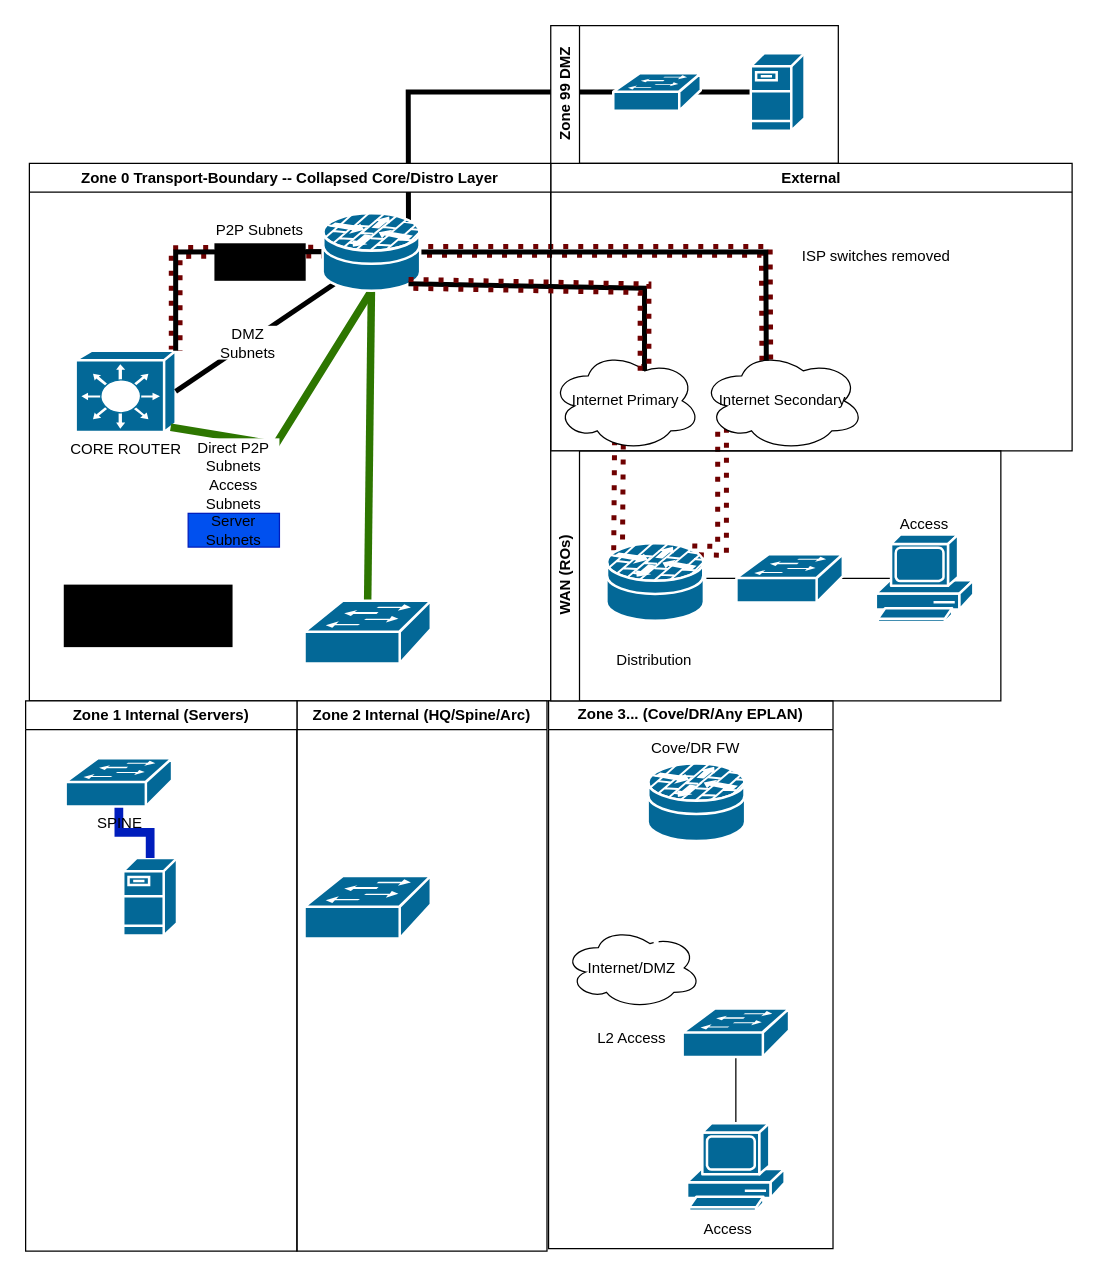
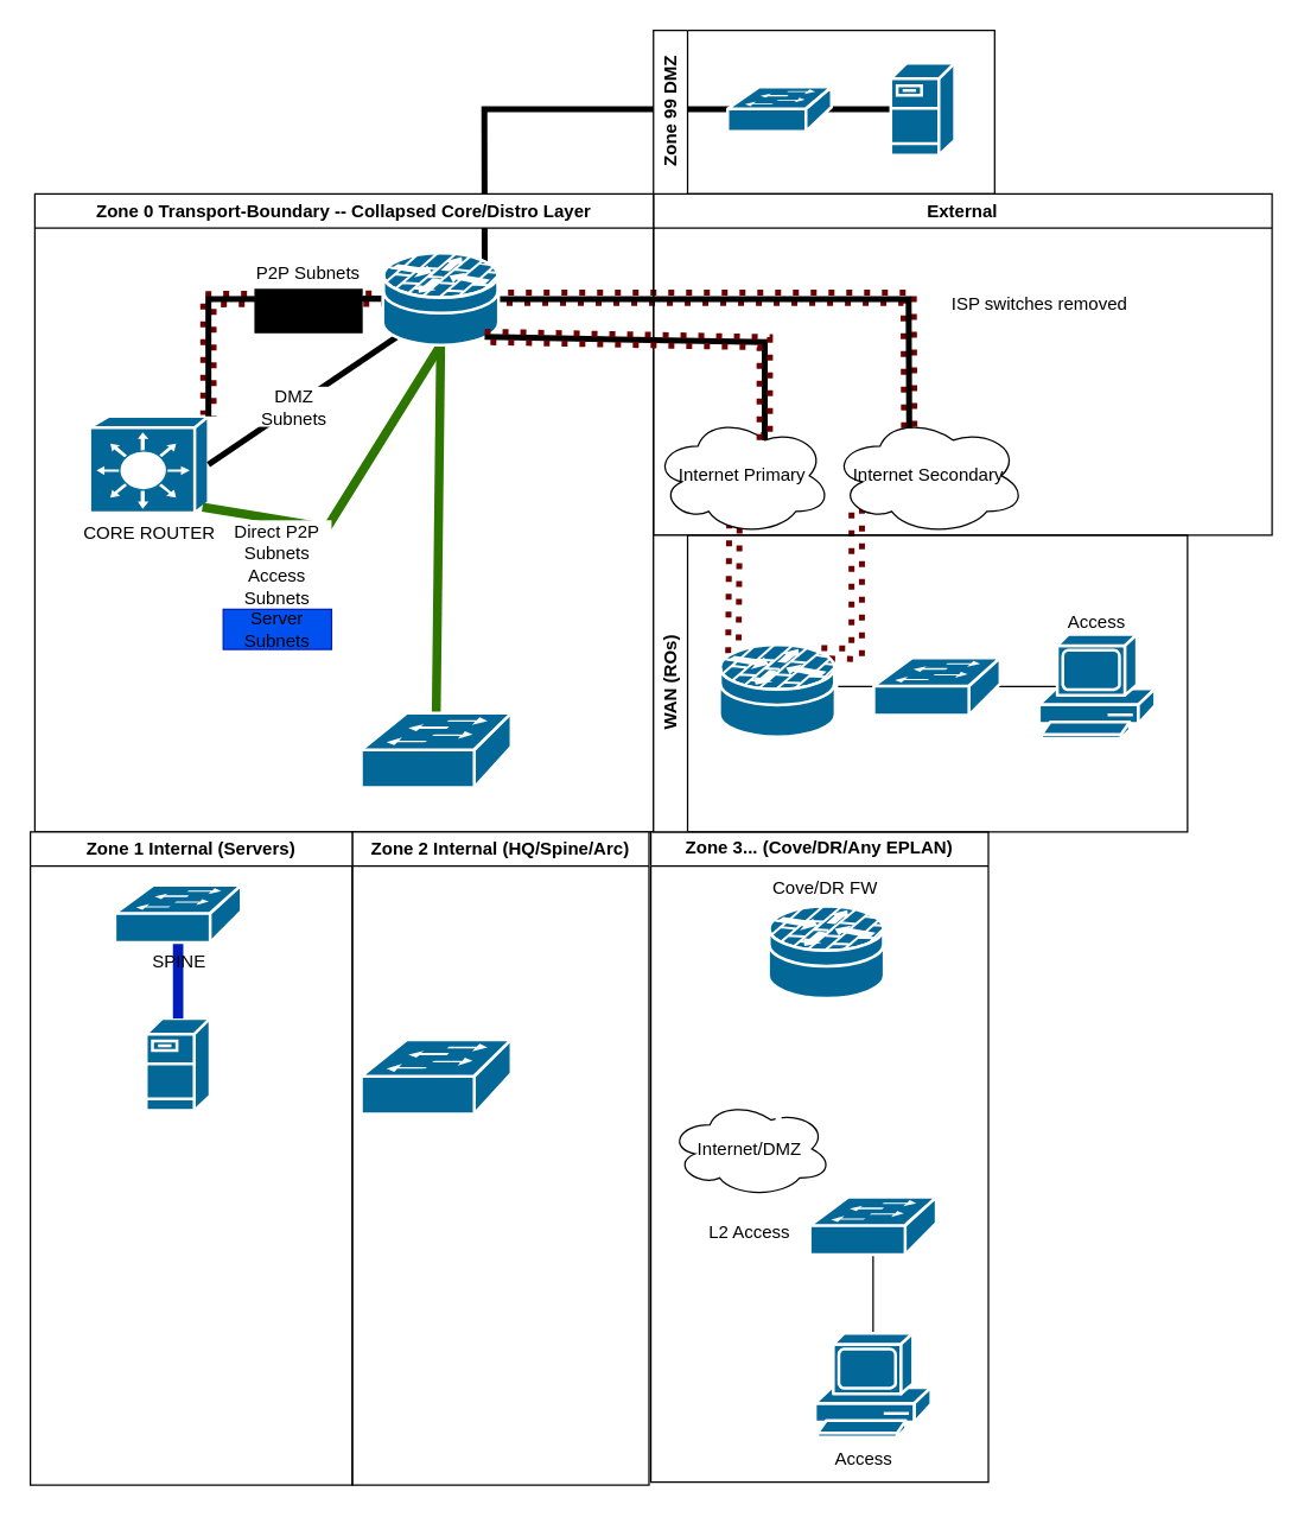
  <mxCell id="0" />
  <mxCell id="1" parent="0" />
  <mxCell id="2" value="" style="endArrow=none;dashed=1;html=1;dashPattern=1 2;strokeWidth=4;rounded=0;fillColor=#a20025;strokeColor=#6F0000;shape=link;entryX=0.625;entryY=0.2;entryDx=0;entryDy=0;entryPerimeter=0;exitX=1;exitY=0;exitDx=0;exitDy=0;exitPerimeter=0;" edge="1" parent="1" source="18"><mxGeometry width="50" height="50" relative="1" as="geometry"><mxPoint x="60" y="200" as="sourcePoint" /><mxPoint x="270" y="210" as="targetPoint" /><Array as="points"><mxPoint x="140" y="201" /><mxPoint x="270" y="200.571" /></Array></mxGeometry></mxCell>
  <mxCell id="3" value="" style="endArrow=none;dashed=1;html=1;dashPattern=1 2;strokeWidth=4;rounded=0;fillColor=#a20025;strokeColor=#6F0000;shape=link;entryX=0.4;entryY=0.1;entryDx=0;entryDy=0;entryPerimeter=0;" parent="1" target="8" edge="1"><mxGeometry width="50" height="50" relative="1" as="geometry"><mxPoint x="330" y="200" as="sourcePoint" /><mxPoint x="520" y="200.995" as="targetPoint" /><Array as="points"><mxPoint x="612" y="200" /></Array></mxGeometry></mxCell>
  <mxCell id="4" value="" style="endArrow=none;dashed=1;html=1;dashPattern=1 2;strokeWidth=4;rounded=0;fillColor=#a20025;strokeColor=#6F0000;shape=link;entryX=0.88;entryY=0.09;entryDx=0;entryDy=0;entryPerimeter=0;exitX=0.13;exitY=0.77;exitDx=0;exitDy=0;exitPerimeter=0;" parent="1" source="8" target="54" edge="1"><mxGeometry width="50" height="50" relative="1" as="geometry"><mxPoint x="535" y="316" as="sourcePoint" /><mxPoint x="515" y="407" as="targetPoint" /><Array as="points"><mxPoint x="577" y="440" /></Array></mxGeometry></mxCell>
  <mxCell id="5" value="" style="endArrow=none;dashed=1;html=1;dashPattern=1 2;strokeWidth=4;rounded=0;fillColor=#a20025;strokeColor=#6F0000;shape=link;entryX=0.12;entryY=0.09;entryDx=0;entryDy=0;entryPerimeter=0;exitX=0.625;exitY=0.2;exitDx=0;exitDy=0;exitPerimeter=0;" parent="1" source="7" target="54" edge="1"><mxGeometry width="50" height="50" relative="1" as="geometry"><mxPoint x="495" y="210" as="sourcePoint" /><mxPoint x="340" y="260" as="targetPoint" /><Array as="points"><mxPoint x="495" y="296" /></Array></mxGeometry></mxCell>
  <mxCell id="6" value="External" style="swimlane;whiteSpace=wrap;html=1;" parent="1" vertex="1"><mxGeometry x="440" y="130" width="417" height="230" as="geometry" /></mxCell>
  <mxCell id="7" value="Internet Primary" style="ellipse;shape=cloud;whiteSpace=wrap;html=1;" parent="6" vertex="1"><mxGeometry y="150" width="120" height="80" as="geometry" /></mxCell>
  <mxCell id="8" value="Internet Secondary" style="ellipse;shape=cloud;whiteSpace=wrap;html=1;" parent="6" vertex="1"><mxGeometry x="120" y="150" width="131" height="80" as="geometry" /></mxCell>
  <mxCell id="9" value="ISP switches removed" style="text;html=1;align=center;verticalAlign=middle;resizable=0;points=[];autosize=1;strokeColor=none;fillColor=none;fontFamily=Helvetica;fontSize=12;fontColor=default;" vertex="1" parent="6"><mxGeometry x="190" y="60" width="140" height="30" as="geometry" /></mxCell>
  <mxCell id="10" value="" style="endArrow=none;html=1;rounded=0;entryX=0.4;entryY=0.1;entryDx=0;entryDy=0;entryPerimeter=0;exitX=1;exitY=0.5;exitDx=0;exitDy=0;strokeWidth=4;exitPerimeter=0;" parent="1" source="30" target="8" edge="1"><mxGeometry width="50" height="50" relative="1" as="geometry"><mxPoint x="290" y="310" as="sourcePoint" /><mxPoint x="520" y="200.995" as="targetPoint" /><Array as="points"><mxPoint x="612" y="201" /></Array></mxGeometry></mxCell>
  <mxCell id="11" value="" style="endArrow=none;html=1;rounded=0;exitX=0.5;exitY=0;exitDx=0;exitDy=0;exitPerimeter=0;entryX=0.5;entryY=0.98;entryDx=0;entryDy=0;entryPerimeter=0;strokeWidth=4;strokeColor=light-dark(#FFFFFF,#FFFF99);" parent="1" source="35" target="17" edge="1"><mxGeometry width="50" height="50" relative="1" as="geometry"><mxPoint x="297" y="630" as="sourcePoint" /><mxPoint x="297" y="220" as="targetPoint" /></mxGeometry></mxCell>
  <mxCell id="12" value="" style="endArrow=none;html=1;rounded=0;entryX=0;entryY=0.5;entryDx=0;entryDy=0;entryPerimeter=0;exitX=0.88;exitY=0.09;exitDx=0;exitDy=0;exitPerimeter=0;strokeWidth=4;" parent="1" target="32" edge="1" source="30"><mxGeometry width="50" height="50" relative="1" as="geometry"><mxPoint x="321" y="161" as="sourcePoint" /><mxPoint x="370" y="220" as="targetPoint" /><Array as="points"><mxPoint x="326" y="73" /></Array></mxGeometry></mxCell>
  <mxCell id="13" value="" style="endArrow=none;html=1;rounded=0;entryX=0.87;entryY=0.74;entryDx=0;entryDy=0;entryPerimeter=0;exitX=0;exitY=0.5;exitDx=0;exitDy=0;exitPerimeter=0;strokeWidth=4;strokeColor=light-dark(#FFFFFF,#99FF99);" parent="1" source="42" target="17" edge="1"><mxGeometry width="50" height="50" relative="1" as="geometry"><mxPoint x="516" y="576.5" as="sourcePoint" /><mxPoint x="325.64" y="326.2" as="targetPoint" /><Array as="points"><mxPoint x="334" y="640" /></Array></mxGeometry></mxCell>
  <mxCell id="14" value="Zone 0 Transport-Boundary -- Collapsed Core/Distro Layer" style="swimlane;whiteSpace=wrap;html=1;" parent="1" vertex="1"><mxGeometry x="23" y="130" width="417" height="430" as="geometry" /></mxCell>
  <mxCell id="15" value="" style="endArrow=none;html=1;rounded=0;entryX=0.5;entryY=0;entryDx=0;entryDy=0;entryPerimeter=0;exitX=0.5;exitY=1;exitDx=0;exitDy=0;strokeWidth=6;fillColor=#60a917;strokeColor=light-dark(#2D7600,#FF0000);exitPerimeter=0;" parent="14" source="30" target="17" edge="1"><mxGeometry width="50" height="50" relative="1" as="geometry"><mxPoint x="397" y="360" as="sourcePoint" /><mxPoint x="447" y="310" as="targetPoint" /></mxGeometry></mxCell>
- <mxCell id="16" value="Core Switch is fully L2. Spine keeps 80G uplink through LAG." style="text;html=1;align=center;verticalAlign=middle;whiteSpace=wrap;rounded=0;fillColor=light-dark(#000000,#030303);fillStyle=solid;" parent="14" vertex="1"><mxGeometry x="27.5" y="337" width="135" height="50" as="geometry" /></mxCell>
  <mxCell id="17" value="&lt;font style=&quot;color: light-dark(rgb(255, 255, 255), rgb(0, 0, 0)); background-color: light-dark(rgb(255, 255, 255), rgb(255, 255, 255));&quot;&gt;CORE SWITCH&lt;/font&gt;&lt;div&gt;&lt;br&gt;&lt;/div&gt;" style="shape=mxgraph.cisco.switches.workgroup_switch;sketch=0;html=1;pointerEvents=1;dashed=0;fillColor=#036897;strokeColor=#ffffff;strokeWidth=2;verticalLabelPosition=bottom;verticalAlign=top;align=center;outlineConnect=0;" parent="14" vertex="1"><mxGeometry x="220.06" y="350" width="101" height="50" as="geometry" /></mxCell>
  <mxCell id="18" value="CORE ROUTER" style="shape=mxgraph.cisco.switches.layer_3_switch;sketch=0;html=1;pointerEvents=1;dashed=0;fillColor=#036897;strokeColor=#ffffff;strokeWidth=2;verticalLabelPosition=bottom;verticalAlign=top;align=center;outlineConnect=0;" vertex="1" parent="14"><mxGeometry x="37" y="150" width="80" height="65" as="geometry" /></mxCell>
  <mxCell id="19" value="" style="endArrow=none;html=1;rounded=0;entryX=0.95;entryY=0.94;entryDx=0;entryDy=0;entryPerimeter=0;exitX=0.5;exitY=1;exitDx=0;exitDy=0;strokeWidth=6;fillColor=#60a917;strokeColor=light-dark(#2D7600,#FF0000);exitPerimeter=0;" edge="1" parent="14" source="30" target="18"><mxGeometry width="50" height="50" relative="1" as="geometry"><mxPoint x="170" y="111" as="sourcePoint" /><mxPoint x="167" y="359" as="targetPoint" /><Array as="points"><mxPoint x="197" y="225" /></Array></mxGeometry></mxCell>
  <mxCell id="20" value="" style="endArrow=none;html=1;rounded=0;entryX=0;entryY=0.5;entryDx=0;entryDy=0;entryPerimeter=0;exitX=1;exitY=0;exitDx=0;exitDy=0;exitPerimeter=0;strokeWidth=4;" edge="1" parent="14" source="18" target="30"><mxGeometry width="50" height="50" relative="1" as="geometry"><mxPoint x="37" y="70" as="sourcePoint" /><mxPoint x="247.0" y="80" as="targetPoint" /><Array as="points"><mxPoint x="117" y="71" /><mxPoint x="247.0" y="70.571" /></Array></mxGeometry></mxCell>
  <mxCell id="21" value="" style="group;rotation=-90;" vertex="1" connectable="0" parent="14"><mxGeometry x="157" y="30" width="54.94" height="73" as="geometry" /></mxCell>
  <mxCell id="22" value="&lt;font style=&quot;color: light-dark(rgb(0, 0, 0), rgb(3, 3, 3));&quot;&gt;P2P Subnets&lt;/font&gt;" style="text;html=1;align=center;verticalAlign=middle;whiteSpace=wrap;rounded=0;fillColor=light-dark(#FFFFFF,#FF9999);fillStyle=solid;rotation=0;" parent="21" vertex="1"><mxGeometry x="-9" y="9" width="73" height="30" as="geometry" /></mxCell>
  <mxCell id="23" value="&lt;font style=&quot;color: light-dark(rgb(0, 0, 0), rgb(3, 3, 3));&quot;&gt;EXT Subnets&lt;/font&gt;" style="text;html=1;align=center;verticalAlign=middle;whiteSpace=wrap;rounded=0;fillColor=light-dark(#000000,#FFFFFF);fillStyle=solid;rotation=0;" parent="21" vertex="1"><mxGeometry x="-9" y="34" width="73" height="30" as="geometry" /></mxCell>
  <mxCell id="24" value="" style="group;rotation=0;" vertex="1" connectable="0" parent="14"><mxGeometry x="127" y="220" width="73" height="87" as="geometry" /></mxCell>
  <mxCell id="25" value="&lt;font style=&quot;color: light-dark(rgb(0, 0, 0), rgb(0, 0, 0));&quot;&gt;Access Subnets&lt;/font&gt;" style="text;html=1;align=center;verticalAlign=middle;whiteSpace=wrap;rounded=0;fillColor=light-dark(#FFFFFF,#FFFF99);rotation=0;" parent="24" vertex="1"><mxGeometry y="30" width="73" height="30" as="geometry" /></mxCell>
  <mxCell id="26" value="&lt;font style=&quot;color: light-dark(rgb(0, 0, 0), rgb(0, 0, 0));&quot;&gt;Direct P2P Subnets&lt;/font&gt;" style="text;html=1;align=center;verticalAlign=middle;whiteSpace=wrap;rounded=0;fillColor=light-dark(#FFFFFF,#99FF99);rotation=0;" parent="24" vertex="1"><mxGeometry width="73" height="30" as="geometry" /></mxCell>
  <mxCell id="27" value="&lt;font style=&quot;color: light-dark(rgb(0, 0, 0), rgb(0, 0, 0));&quot;&gt;Server Subnets&lt;/font&gt;" style="text;html=1;align=center;verticalAlign=middle;whiteSpace=wrap;rounded=0;fillColor=#0050ef;fontColor=#ffffff;strokeColor=#001DBC;rotation=0;" parent="24" vertex="1"><mxGeometry y="60" width="73" height="27" as="geometry" /></mxCell>
  <mxCell id="28" value="" style="endArrow=none;html=1;rounded=0;entryX=0.12;entryY=0.91;entryDx=0;entryDy=0;entryPerimeter=0;exitX=1;exitY=0.5;exitDx=0;exitDy=0;exitPerimeter=0;strokeWidth=4;" edge="1" parent="14" source="18" target="30"><mxGeometry width="50" height="50" relative="1" as="geometry"><mxPoint x="387" y="63" as="sourcePoint" /><mxPoint x="661" y="-40" as="targetPoint" /><Array as="points" /></mxGeometry></mxCell>
  <mxCell id="29" value="&lt;font style=&quot;color: light-dark(rgb(0, 0, 0), rgb(3, 3, 3));&quot;&gt;DMZ Subnets&lt;/font&gt;" style="text;html=1;align=center;verticalAlign=middle;whiteSpace=wrap;rounded=0;fillColor=light-dark(#FFFFFF,#FFFFFF);rotation=0;" parent="14" vertex="1"><mxGeometry x="137.94" y="130" width="74" height="27" as="geometry" /></mxCell>
  <mxCell id="30" value="" style="shape=mxgraph.cisco.security.router_firewall;sketch=0;html=1;pointerEvents=1;dashed=0;fillColor=#036897;strokeColor=#ffffff;strokeWidth=2;verticalLabelPosition=bottom;verticalAlign=top;align=center;outlineConnect=0;" parent="14" vertex="1"><mxGeometry x="234.56" y="40" width="78" height="62" as="geometry" /></mxCell>
  <mxCell id="31" value="Zone 99 DMZ" style="swimlane;horizontal=0;whiteSpace=wrap;html=1;flipH=1;flipV=0;direction=west;" parent="1" vertex="1"><mxGeometry x="440" y="20" width="230" height="110" as="geometry" /></mxCell>
  <mxCell id="32" value="" style="shape=mxgraph.cisco.servers.fileserver;sketch=0;html=1;pointerEvents=1;dashed=0;fillColor=#036897;strokeColor=#ffffff;strokeWidth=2;verticalLabelPosition=bottom;verticalAlign=top;align=center;outlineConnect=0;" parent="31" vertex="1"><mxGeometry x="160" y="22" width="43" height="62" as="geometry" /></mxCell>
  <mxCell id="33" value="" style="shape=mxgraph.cisco.switches.workgroup_switch;sketch=0;html=1;pointerEvents=1;dashed=0;fillColor=#036897;strokeColor=#ffffff;strokeWidth=2;verticalLabelPosition=bottom;verticalAlign=top;align=center;outlineConnect=0;" parent="31" vertex="1"><mxGeometry x="50.0" y="38" width="70" height="30" as="geometry" /></mxCell>
  <mxCell id="34" value="Zone 2 Internal (HQ/Spine/Arc)" style="swimlane;whiteSpace=wrap;html=1;" parent="1" vertex="1"><mxGeometry x="237" y="560" width="200" height="440" as="geometry"><mxRectangle x="220" y="590" width="190" height="30" as="alternateBounds" /></mxGeometry></mxCell>
  <mxCell id="35" value="" style="shape=mxgraph.cisco.switches.workgroup_switch;sketch=0;html=1;pointerEvents=1;dashed=0;fillColor=#036897;strokeColor=#ffffff;strokeWidth=2;verticalLabelPosition=bottom;verticalAlign=top;align=center;outlineConnect=0;" parent="34" vertex="1"><mxGeometry x="6.06" y="140" width="101" height="50" as="geometry" /></mxCell>
  <mxCell id="36" value="Zone 3... (Cove/DR/Any EPLAN)" style="swimlane;horizontal=0;whiteSpace=wrap;html=1;startSize=23;rotation=90;" parent="1" vertex="1"><mxGeometry x="333" y="665.24" width="438" height="227.51" as="geometry" /></mxCell>
  <mxCell id="37" value="Cove/DR FW" style="text;html=1;align=center;verticalAlign=middle;whiteSpace=wrap;rounded=0;rotation=0;" parent="36" vertex="1"><mxGeometry x="163.49" y="-82.5" width="120" height="30" as="geometry" /></mxCell>
  <mxCell id="38" value="Internet/DMZ" style="ellipse;shape=cloud;whiteSpace=wrap;html=1;rotation=0;" parent="36" vertex="1"><mxGeometry x="117.49" y="75.86" width="110" height="65" as="geometry" /></mxCell>
  <mxCell id="39" value="" style="endArrow=none;html=1;rounded=0;entryX=0.625;entryY=0.2;entryDx=0;entryDy=0;entryPerimeter=0;exitX=0.12;exitY=0.91;exitDx=0;exitDy=0;exitPerimeter=0;strokeWidth=4;strokeColor=light-dark(#FFFFFF,#FFFF99);" parent="36" source="42" edge="1"><mxGeometry width="50" height="50" relative="1" as="geometry"><mxPoint x="192.85" y="0.2" as="sourcePoint" /><mxPoint x="191.24" y="88.86" as="targetPoint" /></mxGeometry></mxCell>
  <mxCell id="40" value="" style="endArrow=none;html=1;rounded=0;entryX=0.88;entryY=0.91;entryDx=0;entryDy=0;entryPerimeter=0;exitX=0.5;exitY=0;exitDx=0;exitDy=0;exitPerimeter=0;strokeWidth=4;strokeColor=light-dark(#FFFFFF,#FFFF99);" parent="36" source="46" target="42" edge="1"><mxGeometry width="50" height="50" relative="1" as="geometry"><mxPoint x="251.49" y="132.49" as="sourcePoint" /><mxPoint x="252.13" y="0.2" as="targetPoint" /></mxGeometry></mxCell>
  <mxCell id="41" value="" style="endArrow=none;html=1;rounded=0;entryX=0.5;entryY=0.98;entryDx=0;entryDy=0;entryPerimeter=0;exitX=0.5;exitY=0;exitDx=0;exitDy=0;exitPerimeter=0;" parent="36" source="43" target="46" edge="1"><mxGeometry width="50" height="50" relative="1" as="geometry"><mxPoint x="251.49" y="246.49" as="sourcePoint" /><mxPoint x="251.49" y="196.49" as="targetPoint" /></mxGeometry></mxCell>
  <mxCell id="42" value="" style="shape=mxgraph.cisco.security.router_firewall;sketch=0;html=1;pointerEvents=1;dashed=0;fillColor=#036897;strokeColor=#ffffff;strokeWidth=2;verticalLabelPosition=bottom;verticalAlign=top;align=center;outlineConnect=0;" parent="36" vertex="1"><mxGeometry x="184.49" y="-55.25" width="78" height="62" as="geometry" /></mxCell>
  <mxCell id="43" value="" style="shape=mxgraph.cisco.computers_and_peripherals.pc;html=1;pointerEvents=1;dashed=0;fillColor=#036897;strokeColor=#ffffff;strokeWidth=2;verticalLabelPosition=bottom;verticalAlign=top;align=center;outlineConnect=0;" parent="36" vertex="1"><mxGeometry x="216.05" y="232.49" width="78" height="70" as="geometry" /></mxCell>
  <mxCell id="44" value="Access" style="text;html=1;align=center;verticalAlign=middle;whiteSpace=wrap;rounded=0;" parent="36" vertex="1"><mxGeometry x="219.49" y="302.49" width="60" height="30" as="geometry" /></mxCell>
  <mxCell id="45" value="L2 Access" style="text;html=1;align=center;verticalAlign=middle;whiteSpace=wrap;rounded=0;" parent="36" vertex="1"><mxGeometry x="142.49" y="149.49" width="60" height="30" as="geometry" /></mxCell>
  <mxCell id="46" value="" style="shape=mxgraph.cisco.switches.workgroup_switch;sketch=0;html=1;pointerEvents=1;dashed=0;fillColor=#036897;strokeColor=#ffffff;strokeWidth=2;verticalLabelPosition=bottom;verticalAlign=top;align=center;outlineConnect=0;" parent="36" vertex="1"><mxGeometry x="212.49" y="140.86" width="85.12" height="38.63" as="geometry" /></mxCell>
  <mxCell id="47" value="WAN (ROs)" style="swimlane;horizontal=0;whiteSpace=wrap;html=1;flipH=1;flipV=0;direction=west;startSize=23;" parent="1" vertex="1"><mxGeometry x="440" y="360" width="360" height="200" as="geometry" /></mxCell>
  <mxCell id="48" value="RO FW" style="text;html=1;align=center;verticalAlign=middle;whiteSpace=wrap;rounded=0;" parent="47" vertex="1"><mxGeometry x="44.5" y="87" width="80" height="30" as="geometry" /></mxCell>
  <mxCell id="49" value="" style="endArrow=none;html=1;rounded=0;entryX=0;entryY=0.5;entryDx=0;entryDy=0;entryPerimeter=0;exitX=1;exitY=0.5;exitDx=0;exitDy=0;" parent="47" edge="1" target="55" source="48"><mxGeometry width="50" height="50" relative="1" as="geometry"><mxPoint x="109.5" y="52" as="sourcePoint" /><mxPoint x="149.5" y="52" as="targetPoint" /></mxGeometry></mxCell>
  <mxCell id="50" value="" style="endArrow=none;html=1;rounded=0;entryX=0.16;entryY=0.5;entryDx=0;entryDy=0;entryPerimeter=0;exitX=0.98;exitY=0.5;exitDx=0;exitDy=0;exitPerimeter=0;" parent="47" target="52" edge="1" source="55"><mxGeometry width="50" height="50" relative="1" as="geometry"><mxPoint x="213.5" y="52" as="sourcePoint" /><mxPoint x="267.18" y="52.5" as="targetPoint" /></mxGeometry></mxCell>
- <mxCell id="51" value="Distribution" style="text;html=1;align=center;verticalAlign=middle;whiteSpace=wrap;rounded=0;" parent="47" vertex="1"><mxGeometry x="53" y="153" width="60" height="30" as="geometry" /></mxCell>
  <mxCell id="52" value="" style="shape=mxgraph.cisco.computers_and_peripherals.pc;html=1;pointerEvents=1;dashed=0;fillColor=#036897;strokeColor=#ffffff;strokeWidth=2;verticalLabelPosition=bottom;verticalAlign=top;align=center;outlineConnect=0;" parent="47" vertex="1"><mxGeometry x="260" y="67" width="78" height="70" as="geometry" /></mxCell>
  <mxCell id="53" value="Access" style="text;html=1;align=center;verticalAlign=middle;whiteSpace=wrap;rounded=0;" parent="47" vertex="1"><mxGeometry x="269" y="44" width="60" height="30" as="geometry" /></mxCell>
  <mxCell id="54" value="" style="shape=mxgraph.cisco.security.router_firewall;sketch=0;html=1;pointerEvents=1;dashed=0;fillColor=#036897;strokeColor=#ffffff;strokeWidth=2;verticalLabelPosition=bottom;verticalAlign=top;align=center;outlineConnect=0;" parent="47" vertex="1"><mxGeometry x="44.5" y="74" width="78" height="62" as="geometry" /></mxCell>
  <mxCell id="55" value="" style="shape=mxgraph.cisco.switches.workgroup_switch;sketch=0;html=1;pointerEvents=1;dashed=0;fillColor=#036897;strokeColor=#ffffff;strokeWidth=2;verticalLabelPosition=bottom;verticalAlign=top;align=center;outlineConnect=0;" parent="47" vertex="1"><mxGeometry x="148.5" y="82.68" width="85.12" height="38.63" as="geometry" /></mxCell>
  <mxCell id="56" value="Zone 1 Internal (Servers)" style="swimlane;whiteSpace=wrap;html=1;" parent="1" vertex="1"><mxGeometry y="560" width="217" height="440" as="geometry" x="20"><mxRectangle x="220" y="590" width="190" height="30" as="alternateBounds" /></mxGeometry></mxCell>
  <mxCell id="57" value="" style="shape=mxgraph.cisco.servers.fileserver;sketch=0;html=1;pointerEvents=1;dashed=0;fillColor=#036897;strokeColor=#ffffff;strokeWidth=2;verticalLabelPosition=bottom;verticalAlign=top;align=center;outlineConnect=0;rotation=0;" parent="56" vertex="1"><mxGeometry x="78.06" y="125.7" width="43" height="62" as="geometry" /></mxCell>
  <mxCell id="58" value="" style="edgeStyle=orthogonalEdgeStyle;rounded=0;orthogonalLoop=1;jettySize=auto;html=1;endArrow=none;startFill=0;entryX=0.5;entryY=0.98;entryDx=0;entryDy=0;entryPerimeter=0;strokeWidth=7;fillColor=#0050ef;strokeColor=#001DBC;" parent="56" source="57" target="59" edge="1"><mxGeometry relative="1" as="geometry"><mxPoint x="102.12" y="79.33" as="targetPoint" /><mxPoint x="-297.38" y="1036.33" as="sourcePoint" /></mxGeometry></mxCell>
- <mxCell id="59" value="SPINE" style="shape=mxgraph.cisco.switches.workgroup_switch;sketch=0;html=1;pointerEvents=1;dashed=0;fillColor=#036897;strokeColor=#ffffff;strokeWidth=2;verticalLabelPosition=bottom;verticalAlign=top;align=center;outlineConnect=0;" parent="56" vertex="1"><mxGeometry x="32" y="45.84" width="85.12" height="38.63" as="geometry" /></mxCell>
+ <mxCell id="59" value="SPINE" style="shape=mxgraph.cisco.switches.workgroup_switch;sketch=0;html=1;pointerEvents=1;dashed=0;fillColor=#036897;strokeColor=#ffffff;strokeWidth=2;verticalLabelPosition=bottom;verticalAlign=top;align=center;outlineConnect=0;" parent="56" vertex="1"><mxGeometry x="57.0" y="35.84" width="85.12" height="38.63" as="geometry" /></mxCell>
  <mxCell id="60" value="" style="endArrow=none;html=1;rounded=0;entryX=0.625;entryY=0.2;entryDx=0;entryDy=0;entryPerimeter=0;exitX=0.88;exitY=0.91;exitDx=0;exitDy=0;exitPerimeter=0;strokeWidth=4;" parent="1" source="30" target="7" edge="1"><mxGeometry width="50" height="50" relative="1" as="geometry"><mxPoint x="562.56" y="219.537" as="sourcePoint" /><mxPoint x="340" y="260" as="targetPoint" /><Array as="points"><mxPoint x="515" y="230" /></Array></mxGeometry></mxCell>
  <mxCell id="61" value="" style="endArrow=none;dashed=1;html=1;dashPattern=1 2;strokeWidth=4;rounded=0;fillColor=#a20025;strokeColor=#6F0000;shape=link;entryX=0.625;entryY=0.2;entryDx=0;entryDy=0;entryPerimeter=0;exitX=0.88;exitY=0.91;exitDx=0;exitDy=0;exitPerimeter=0;" edge="1" parent="1" source="30" target="7"><mxGeometry width="50" height="50" relative="1" as="geometry"><mxPoint x="340" y="220" as="sourcePoint" /><mxPoint x="529" y="290" as="targetPoint" /><Array as="points"><mxPoint x="515" y="230" /></Array></mxGeometry></mxCell>
